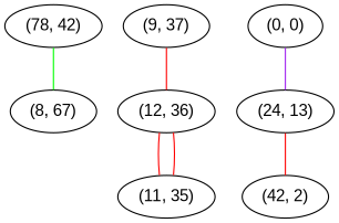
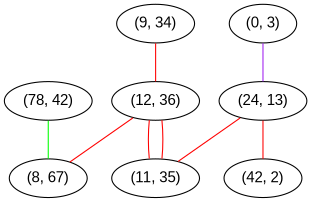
  graph {
    fontname="Liberation Sans"
    node [fontname="Liberation Sans"]
    edge [color=red fontname="Liberation Sans" weight=1]
    n1 [label="(8, 67)"]
    "(78, 42)"
    n3 [label="(12, 36)"]
-   "(9, 34)" [label="(9, 37)"]
+   "(9, 34)"
    n5 [label="(11, 35)"]
-   "(0, 0)"
+   "(0, 0)" [label="(0, 3)"]
    "(24, 13)"
    "(42, 2)"
    "(78, 42)" -- n1 [color=green weight=2]
+   n3 -- n1
    n3 -- n5
    n3 -- n5
    "(9, 34)" -- n3
    "(0, 0)" -- "(24, 13)" [color=purple weight=4]
+   "(24, 13)" -- n5
    "(24, 13)" -- "(42, 2)"
  }
